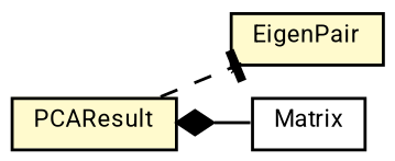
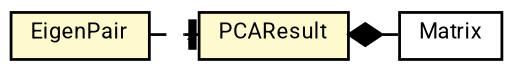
  digraph {
    fontname="DejaVu Sans"
    nodesep=0.15
    rankdir=LR
    ranksep=0.25
    node [fontcolor=black fontname="DejaVu Sans" fontsize=8 margin=0 shape=plaintext]
    edge [color=black fontname="DejaVu Sans" fontsize=7 labelfontname=Roboto labelfontsize=7]
    n1 [height=0 label=<<table title="de.lmu.ifi.dbs.elki.math.linearalgebra.pca.PCAResult" border="0" cellborder="1" cellspacing="0" cellpadding="2" bgcolor="LemonChiffon" href="PCAResult.html" target="_parent"> 		<tr><td><table border="0" cellspacing="0" cellpadding="1"> 		<tr><td align="center" balign="center"> <font face="Roboto">PCAResult</font> </td></tr> 		</table></td></tr> 		</table>> width=0]
    n2 [height=0 label=<<table title="de.lmu.ifi.dbs.elki.math.linearalgebra.pca.EigenPair" border="0" cellborder="1" cellspacing="0" cellpadding="2" bgcolor="lemonChiffon" href="EigenPair.html" target="_parent"> 		<tr><td><table border="0" cellspacing="0" cellpadding="1"> 		<tr><td align="center" balign="center"> <font face="Roboto">EigenPair</font> </td></tr> 		</table></td></tr> 		</table>> width=0]
    n3 [height=0 label=<<table title="Matrix" border="0" cellborder="1" cellspacing="0" cellpadding="2" href="http://docs.oracle.com/javase/7/docs/api/Matrix.html" target="_parent"> 		<tr><td><table border="0" cellspacing="0" cellpadding="1"> 		<tr><td align="center" balign="center"> <font face="Roboto">Matrix</font> </td></tr> 		</table></td></tr> 		</table>> width=0]
-   n1 -> n2 [arrowhead=tee headlabel="*" style=dashed weight=1]
+   n2 -> n1 [arrowhead=tee headlabel="*" style=dashed weight=1]
    n1 -> n3 [arrowhead=none arrowtail=diamond dir=back style=solid weight=6]
  }
